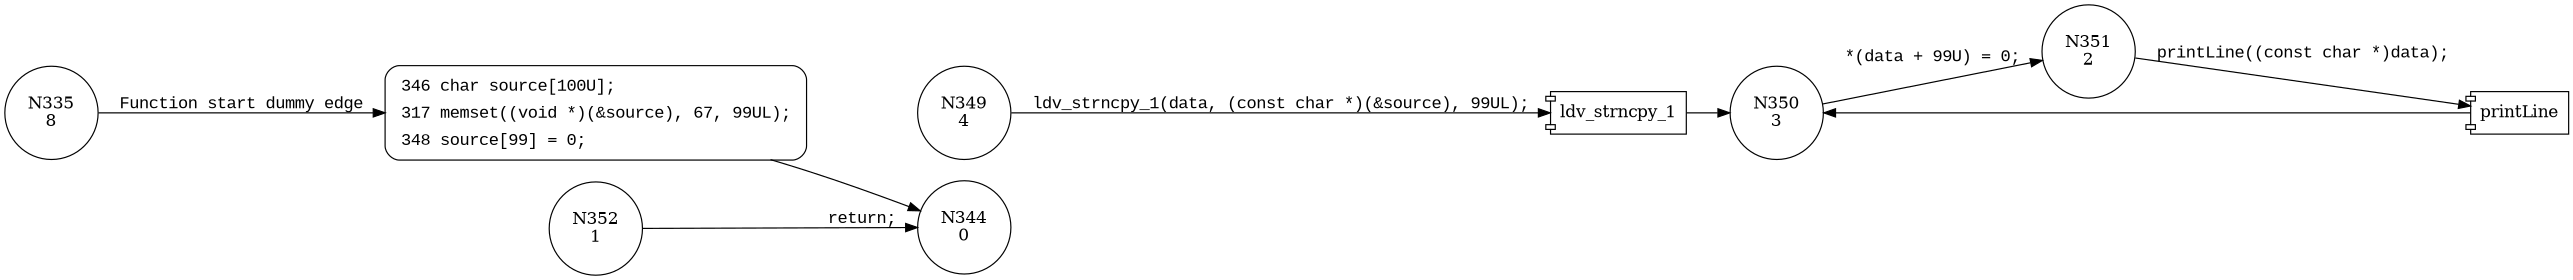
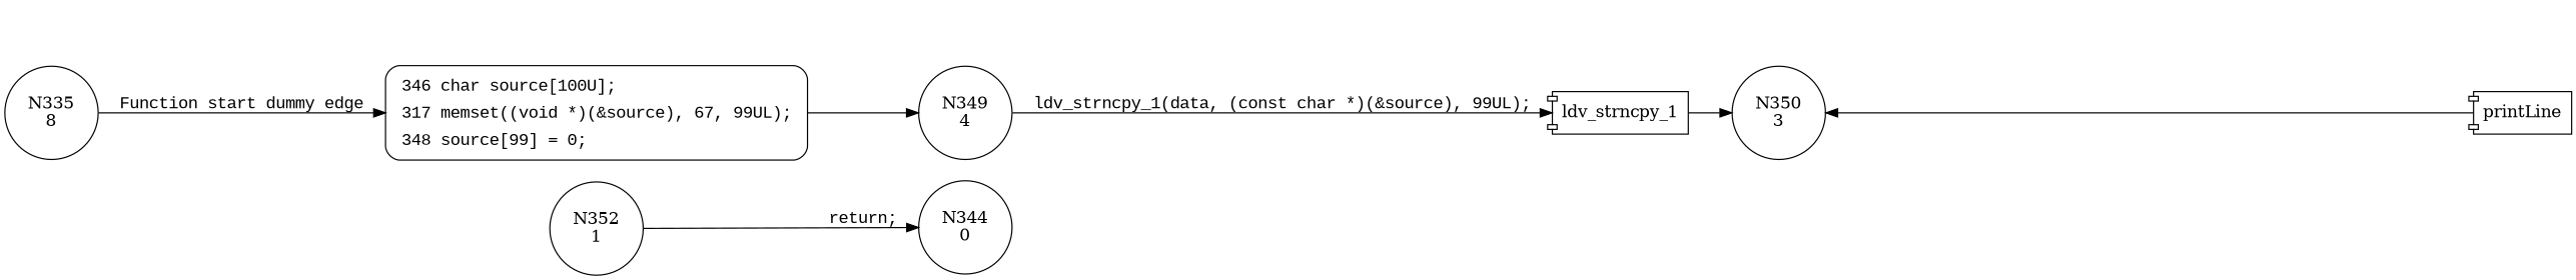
  digraph {
    rankdir=LR
    node [shape=circle]
    edge [fontname="Courier New"]
    n1 [label="N335\n8"]
    n2 [fillcolor=white fontname="Courier New" label=<<table border="0" cellborder="0" cellpadding="3" bgcolor="white"><tr><td align="right">346</td><td align="left">char source[100U];</td></tr><tr><td align="right">317</td><td align="left">memset((void *)(&amp;source), 67, 99UL);</td></tr><tr><td align="right">348</td><td align="left">source[99] = 0;</td></tr></table>> penwidth=1 shape=Mrecord style="filled,bold"]
    n3 [label="N349\n4"]
    n4 [label=ldv_strncpy_1 shape=component]
    n5 [label="N350\n3"]
-   n6 [label="N351\n2"]
    n7 [label=printLine shape=component]
    n8 [label="N352\n1"]
    n9 [label="N344\n0"]
    n1 -> n2 [label="Function start dummy edge"]
-   n2 -> n9 [fontname=""]
+   n2 -> n3 [fontname=""]
    n3 -> n4 [label="ldv_strncpy_1(data, (const char *)(&source), 99UL);"]
    n4 -> n5
-   n5 -> n6 [label="*(data + 99U) = 0;"]
-   n6 -> n7 [label="printLine((const char *)data);"]
    n7 -> n5
    n8 -> n9 [label="return;"]
  }
